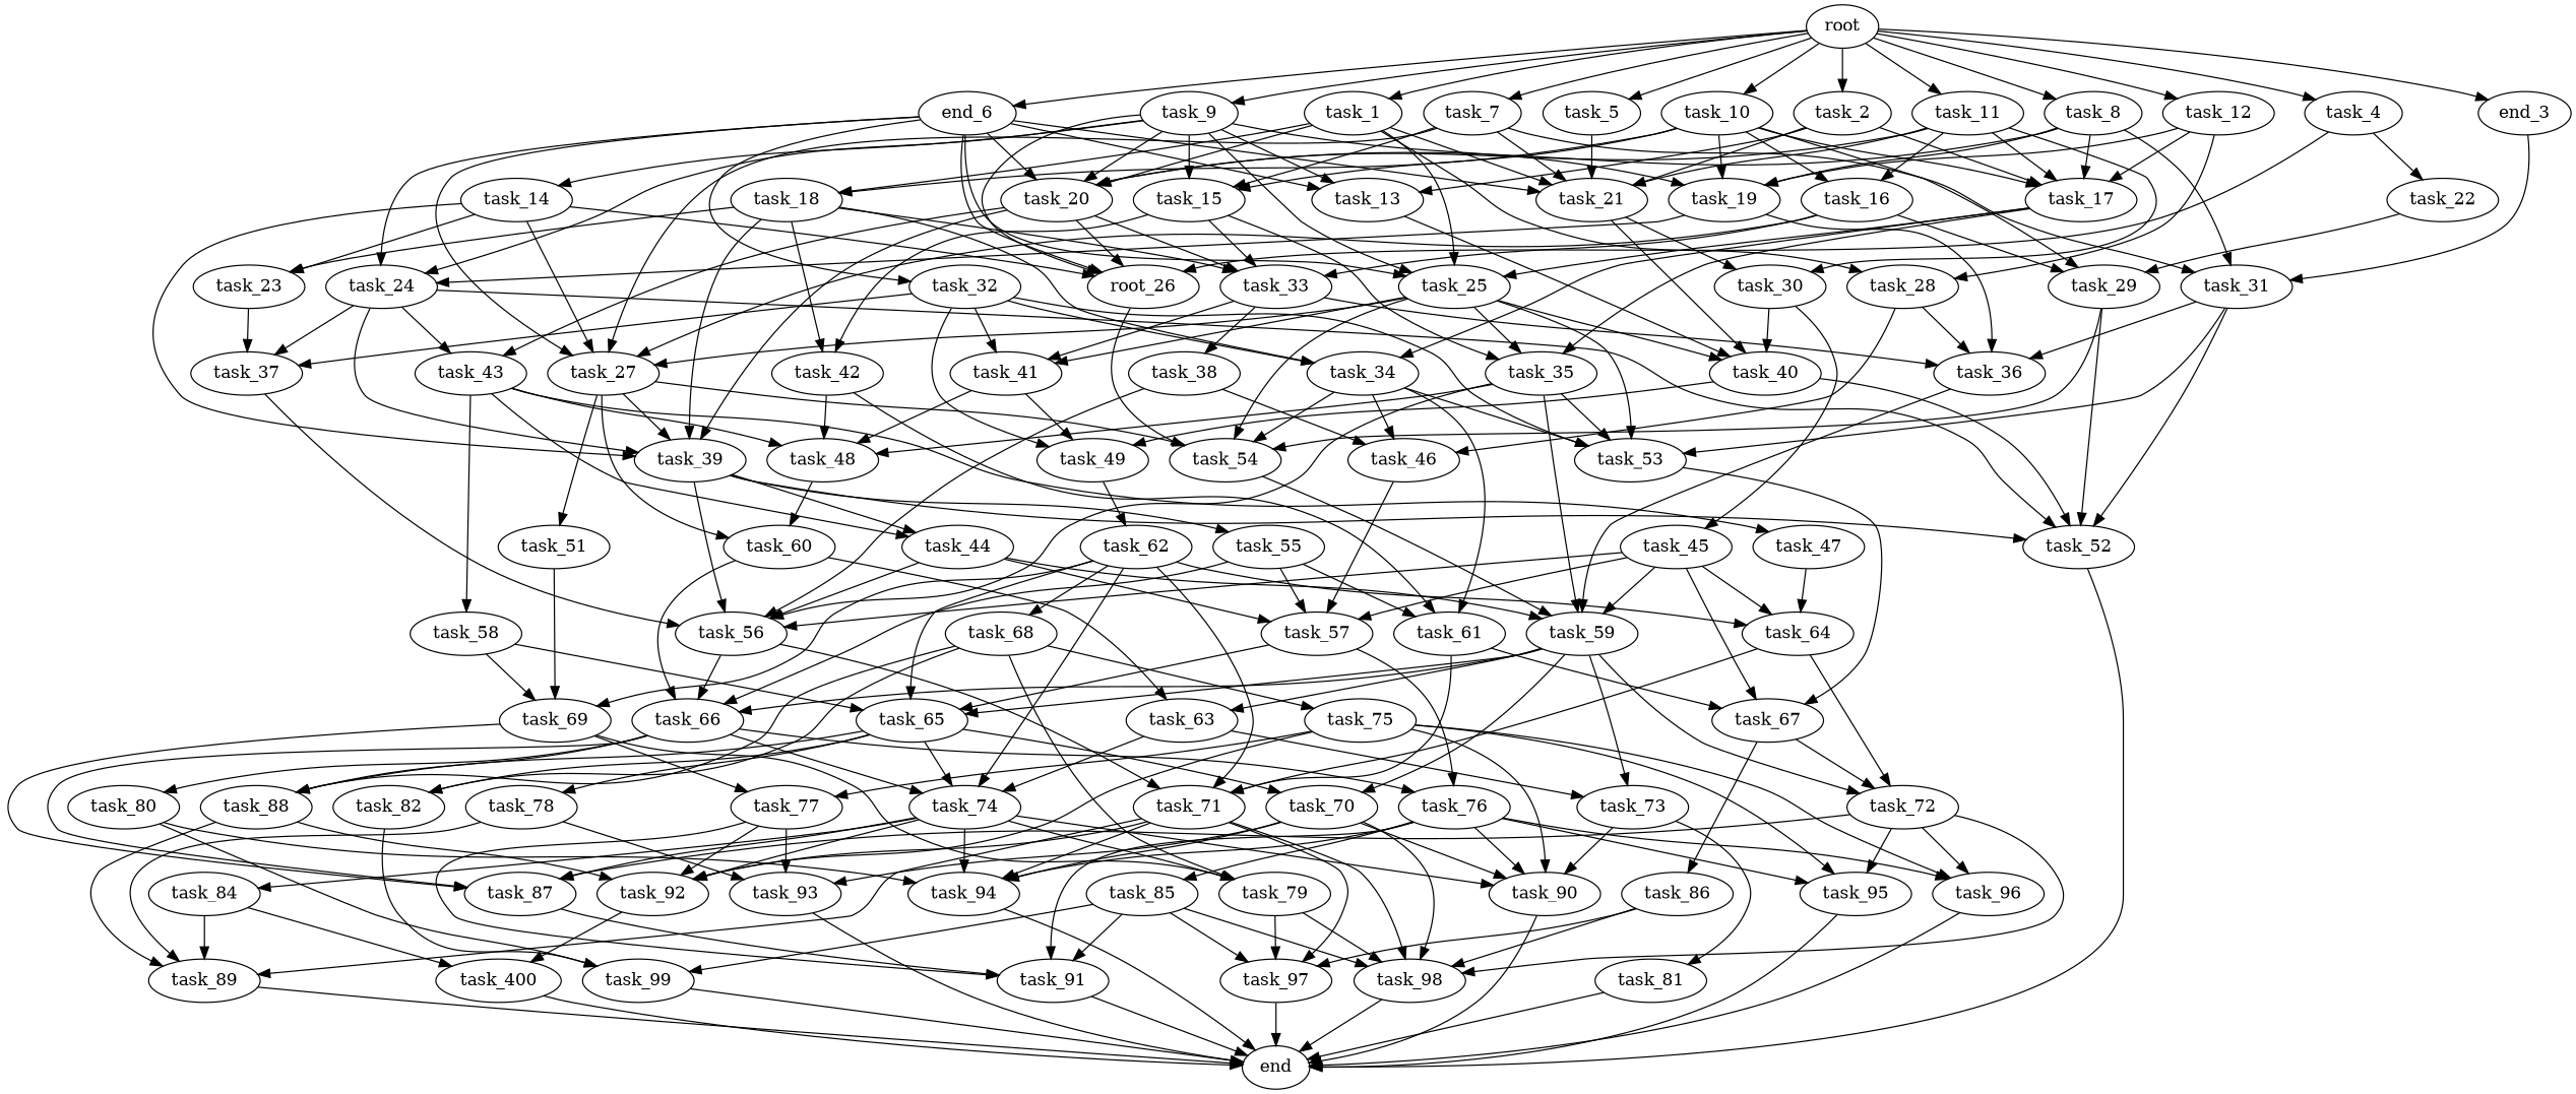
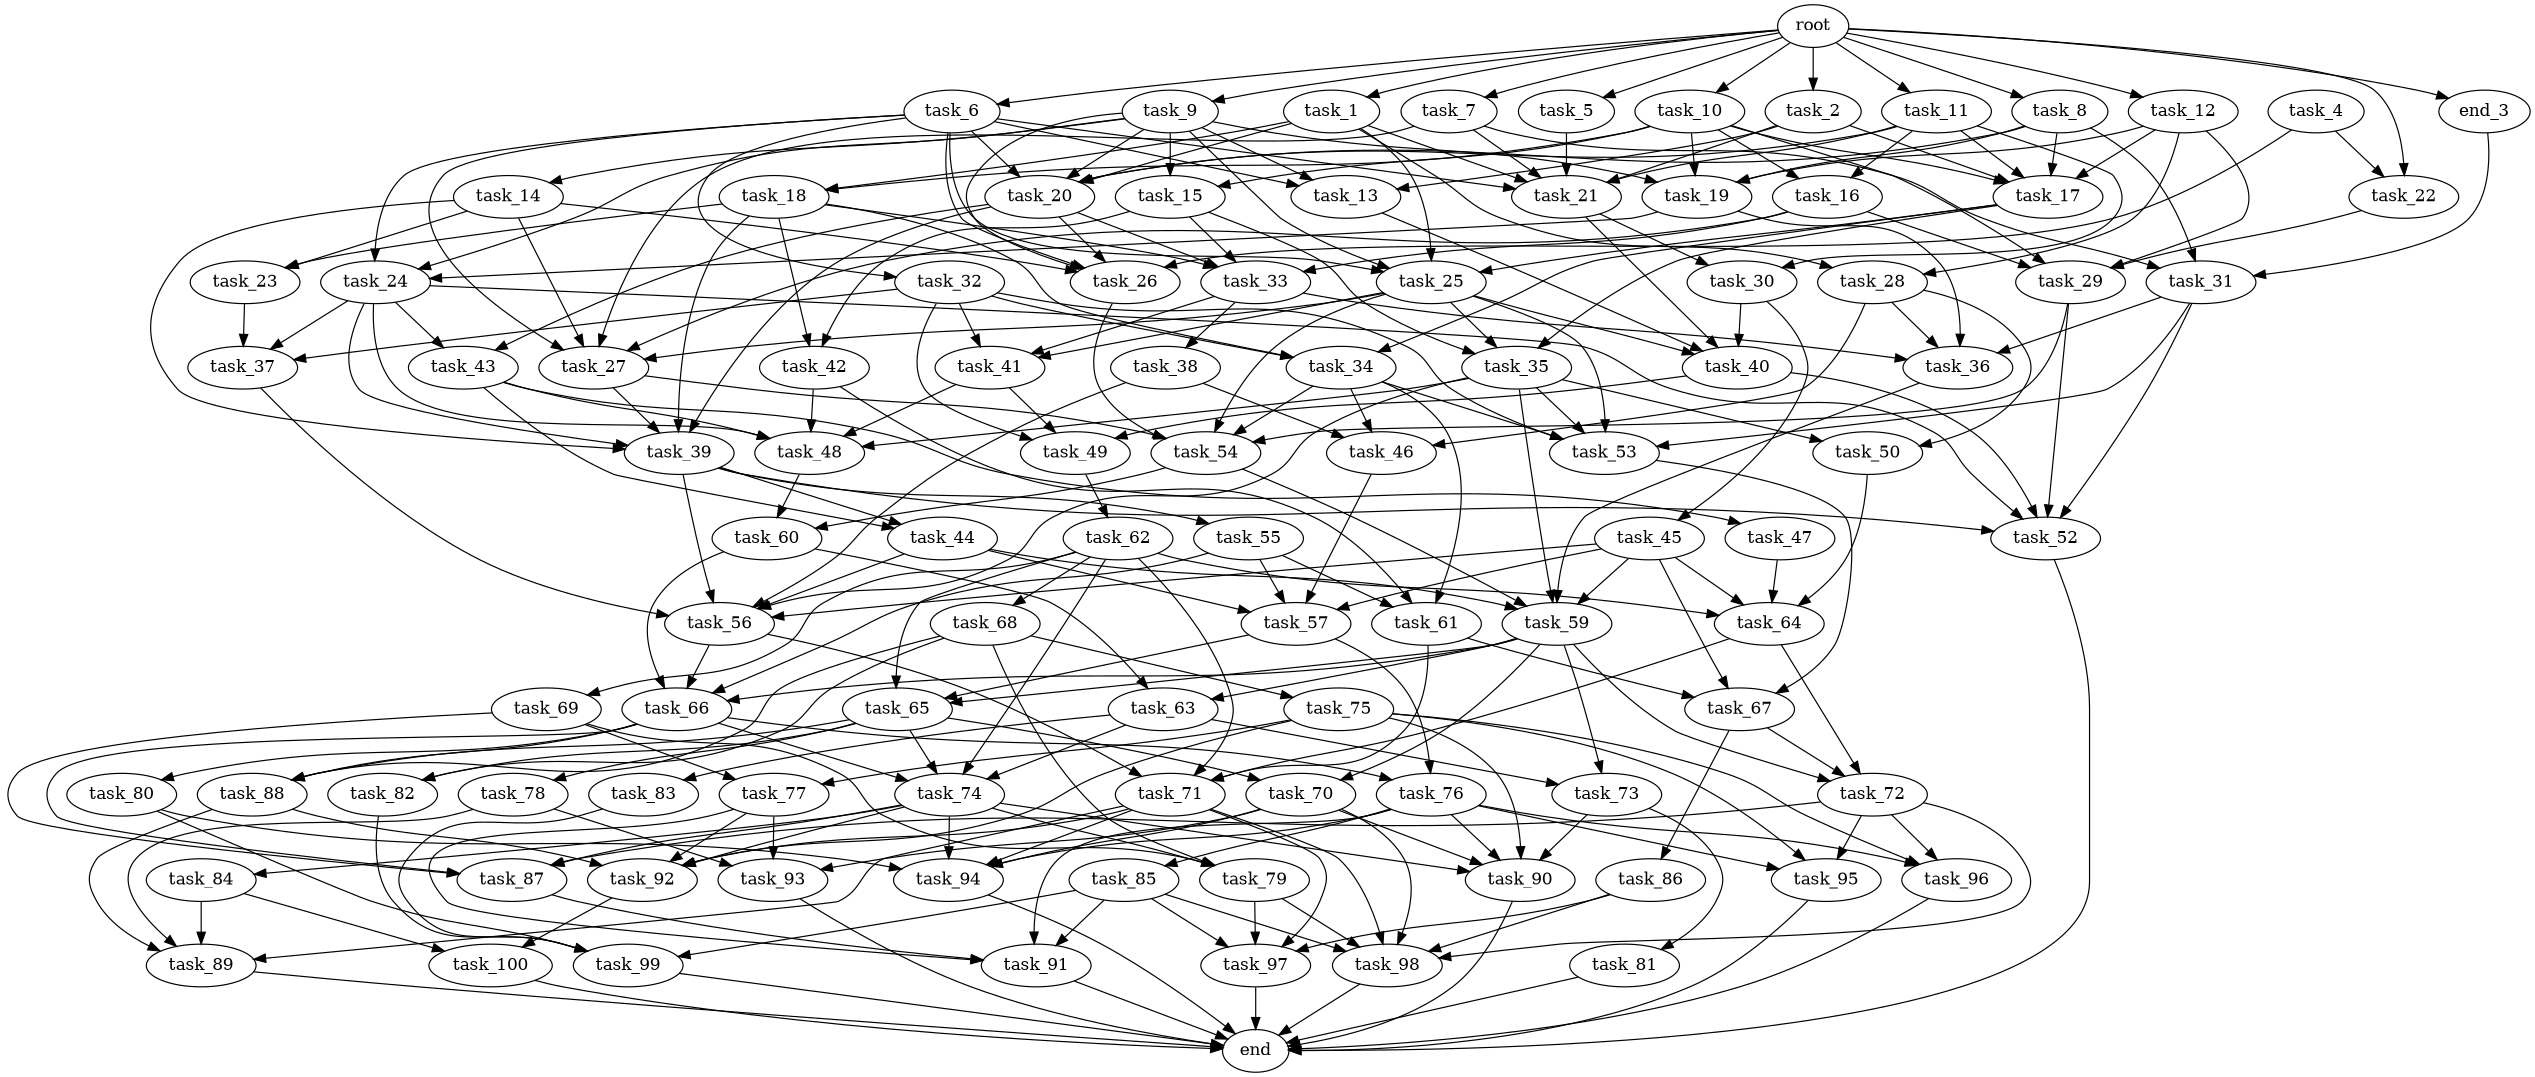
  digraph {
    task_68
    task_88
    task_79
    task_75
    task_82
    task_92
    task_89
    task_98
    task_97
    task_77
    task_90
    task_96
    task_95
    task_99
-   task_100 [label=task_400]
+   task_100
    end
    task_59
    task_65
    task_63
    task_66
    task_73
    task_72
    task_70
    task_74
    task_78
+   task_83
    task_76
    task_80
    task_87
    task_81
    task_94
    task_93
    task_35
    task_53
+   task_50
    task_48
    task_56
    task_67
    task_64
    task_60
    task_71
    task_28
    task_36
    task_46
    task_57
    task_44
    task_24
    task_37
    task_52
    task_43
    task_39
    task_47
-   task_58
    task_55
    task_61
    task_22
    task_29
    task_54
    task_38
    task_2
    task_13
    task_17
    task_21
    task_40
    task_25
    task_34
    task_30
    task_84
    task_86
-   task_26 [label=root_26]
+   task_26
    root
    task_9
    task_4
    task_1
    task_10
-   task_6 [label=end_6]
+   task_6
    task_12
    n78 [label=end_3]
    task_7
    task_8
    task_5
    task_11
    task_19
    task_14
    task_15
    task_20
    task_18
    task_16
    task_27
    task_32
    task_31
    task_85
    task_91
    task_41
    task_23
    task_42
    task_33
    task_49
    task_62
    task_69
-   task_51
    task_45
    task_68 -> task_88
    task_68 -> task_79
    task_68 -> task_75
    task_68 -> task_82
    task_88 -> task_92
    task_88 -> task_89
    task_79 -> task_98
    task_79 -> task_97
    task_75 -> task_92
    task_75 -> task_77
    task_75 -> task_90
    task_75 -> task_96
    task_75 -> task_95
    task_82 -> task_99
    task_92 -> task_100
    task_89 -> end
    task_98 -> end
    task_97 -> end
    task_77 -> task_92
    task_77 -> task_93
    task_77 -> task_91
    task_90 -> end
    task_96 -> end
    task_95 -> end
    task_99 -> end
    task_100 -> end
    task_59 -> task_65
    task_59 -> task_63
    task_59 -> task_66
    task_59 -> task_73
    task_59 -> task_72
    task_59 -> task_70
    task_65 -> task_88
    task_65 -> task_82
    task_65 -> task_70
    task_65 -> task_74
    task_65 -> task_78
    task_63 -> task_73
    task_63 -> task_74
+   task_63 -> task_83
    task_66 -> task_88
    task_66 -> task_74
    task_66 -> task_76
    task_66 -> task_80
    task_66 -> task_87
    task_73 -> task_90
    task_73 -> task_81
    task_72 -> task_98
    task_72 -> task_96
    task_72 -> task_95
    task_72 -> task_87
    task_70 -> task_98
    task_70 -> task_90
    task_70 -> task_94
    task_70 -> task_93
    task_74 -> task_79
    task_74 -> task_92
    task_74 -> task_90
    task_74 -> task_87
    task_74 -> task_94
    task_74 -> task_84
    task_78 -> task_89
    task_78 -> task_93
+   task_83 -> task_99
    task_76 -> task_90
    task_76 -> task_96
    task_76 -> task_95
    task_76 -> task_94
    task_76 -> task_85
    task_76 -> task_91
    task_80 -> task_99
    task_80 -> task_94
    task_87 -> task_91
    task_81 -> end
    task_94 -> end
    task_93 -> end
    task_35 -> task_59
    task_35 -> task_53
+   task_35 -> task_50
    task_35 -> task_48
    task_35 -> task_56
    task_53 -> task_67
+   task_50 -> task_64
    task_48 -> task_60
    task_56 -> task_66
    task_56 -> task_71
    task_67 -> task_72
    task_67 -> task_86
    task_64 -> task_72
    task_64 -> task_71
    task_60 -> task_63
    task_60 -> task_66
    task_71 -> task_92
    task_71 -> task_89
    task_71 -> task_98
    task_71 -> task_97
    task_71 -> task_94
+   task_28 -> task_50
    task_28 -> task_36
    task_28 -> task_46
    task_36 -> task_59
    task_46 -> task_57
    task_57 -> task_65
    task_57 -> task_76
    task_44 -> task_59
    task_44 -> task_56
    task_44 -> task_57
+   task_24 -> task_48
    task_24 -> task_37
    task_24 -> task_52
    task_24 -> task_43
    task_24 -> task_39
    task_37 -> task_56
    task_52 -> end
    task_43 -> task_48
    task_43 -> task_44
    task_43 -> task_47
-   task_43 -> task_58
    task_39 -> task_56
    task_39 -> task_44
    task_39 -> task_52
    task_39 -> task_55
    task_47 -> task_64
-   task_58 -> task_65
-   task_58 -> task_69
    task_55 -> task_66
    task_55 -> task_57
    task_55 -> task_61
    task_61 -> task_67
    task_61 -> task_71
    task_22 -> task_29
    task_29 -> task_52
    task_29 -> task_54
    task_54 -> task_59
-   task_27 -> task_60
+   task_54 -> task_60
    task_38 -> task_56
    task_38 -> task_46
    task_2 -> task_13
    task_2 -> task_17
    task_2 -> task_21
    task_13 -> task_40
    task_17 -> task_35
    task_17 -> task_25
    task_17 -> task_34
    task_21 -> task_40
    task_21 -> task_30
    task_40 -> task_52
    task_40 -> task_49
    task_25 -> task_35
    task_25 -> task_53
    task_25 -> task_54
    task_25 -> task_40
    task_25 -> task_27
    task_25 -> task_41
    task_34 -> task_53
    task_34 -> task_46
    task_34 -> task_61
    task_34 -> task_54
    task_30 -> task_40
    task_30 -> task_45
    task_84 -> task_89
    task_84 -> task_100
    task_86 -> task_98
    task_86 -> task_97
    task_26 -> task_54
    root -> task_2
    root -> task_9
-   root -> task_4
+   root -> task_22
    root -> task_1
    root -> task_10
    root -> task_6
    root -> task_12
    root -> n78
    root -> task_7
    root -> task_8
    root -> task_5
    root -> task_11
    task_9 -> task_24
    task_9 -> task_13
    task_9 -> task_25
    task_9 -> task_26
    task_9 -> task_19
    task_9 -> task_14
    task_9 -> task_15
    task_9 -> task_20
    task_4 -> task_22
    task_4 -> task_26
    task_1 -> task_28
    task_1 -> task_21
    task_1 -> task_25
    task_1 -> task_20
    task_1 -> task_18
    task_10 -> task_29
    task_10 -> task_17
    task_10 -> task_19
    task_10 -> task_15
    task_10 -> task_18
    task_10 -> task_16
    task_6 -> task_24
    task_6 -> task_13
    task_6 -> task_21
    task_6 -> task_25
    task_6 -> task_26
    task_6 -> task_20
    task_6 -> task_27
    task_6 -> task_32
    task_12 -> task_28
+   task_12 -> task_29
    task_12 -> task_17
    task_12 -> task_19
    n78 -> task_31
    task_7 -> task_21
-   task_7 -> task_15
    task_7 -> task_27
    task_7 -> task_31
    task_8 -> task_17
    task_8 -> task_19
    task_8 -> task_20
    task_8 -> task_31
    task_5 -> task_21
    task_11 -> task_17
    task_11 -> task_21
    task_11 -> task_30
    task_11 -> task_20
    task_11 -> task_16
    task_19 -> task_36
    task_19 -> task_24
    task_14 -> task_39
    task_14 -> task_26
    task_14 -> task_27
    task_14 -> task_23
    task_15 -> task_35
    task_15 -> task_42
    task_15 -> task_33
    task_20 -> task_43
    task_20 -> task_39
    task_20 -> task_26
    task_20 -> task_33
    task_18 -> task_39
    task_18 -> task_34
    task_18 -> task_23
    task_18 -> task_42
    task_18 -> task_33
    task_16 -> task_29
    task_16 -> task_27
    task_16 -> task_33
    task_27 -> task_39
    task_27 -> task_54
-   task_27 -> task_51
    task_32 -> task_53
    task_32 -> task_37
    task_32 -> task_34
    task_32 -> task_41
    task_32 -> task_49
    task_31 -> task_53
    task_31 -> task_36
    task_31 -> task_52
    task_85 -> task_98
    task_85 -> task_97
    task_85 -> task_99
    task_85 -> task_91
    task_91 -> end
    task_41 -> task_48
    task_41 -> task_49
    task_23 -> task_37
    task_42 -> task_48
    task_42 -> task_61
    task_33 -> task_36
    task_33 -> task_38
    task_33 -> task_41
    task_49 -> task_62
    task_62 -> task_68
    task_62 -> task_65
    task_62 -> task_74
    task_62 -> task_64
    task_62 -> task_71
    task_62 -> task_69
    task_69 -> task_79
    task_69 -> task_77
    task_69 -> task_87
-   task_51 -> task_69
    task_45 -> task_59
    task_45 -> task_56
    task_45 -> task_67
    task_45 -> task_64
    task_45 -> task_57
  }
